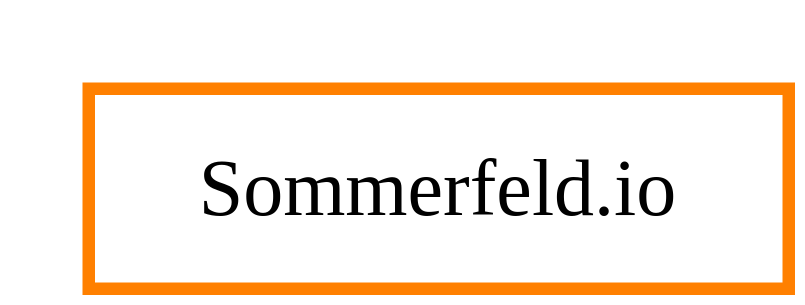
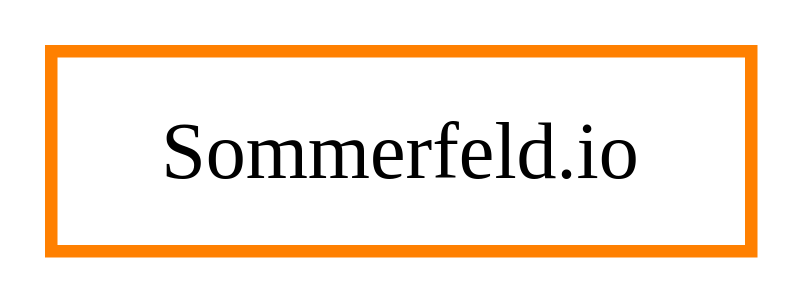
  <mxCell id="0" />
  <mxCell id="1" parent="0" />
- <mxCell id="2" value="Sommerfeld.io" style="rounded=0;whiteSpace=wrap;html=1;fontFamily=Ubuntu;fontSource=https%3A%2F%2Ffonts.googleapis.com%2Fcss%3Ffamily%3DUbuntu;fillColor=none;strokeColor=#FF8000;strokeWidth=5;fontSize=32;" vertex="1" parent="1"><mxGeometry x="35" y="35" width="280" height="80" as="geometry" /></mxCell>
+ <mxCell id="2" value="Sommerfeld.io" style="rounded=0;whiteSpace=wrap;html=1;fontFamily=Ubuntu;fontSource=https%3A%2F%2Ffonts.googleapis.com%2Fcss%3Ffamily%3DUbuntu;fillColor=none;strokeColor=#FF8000;strokeWidth=5;fontSize=32;" vertex="1" parent="1"><mxGeometry x="20" y="20" width="280" height="80" as="geometry" /></mxCell>
